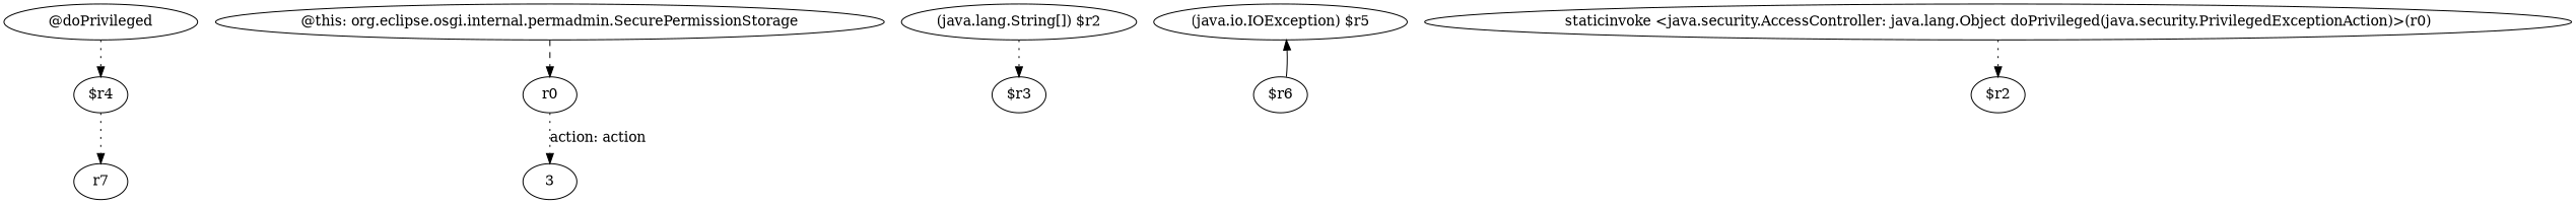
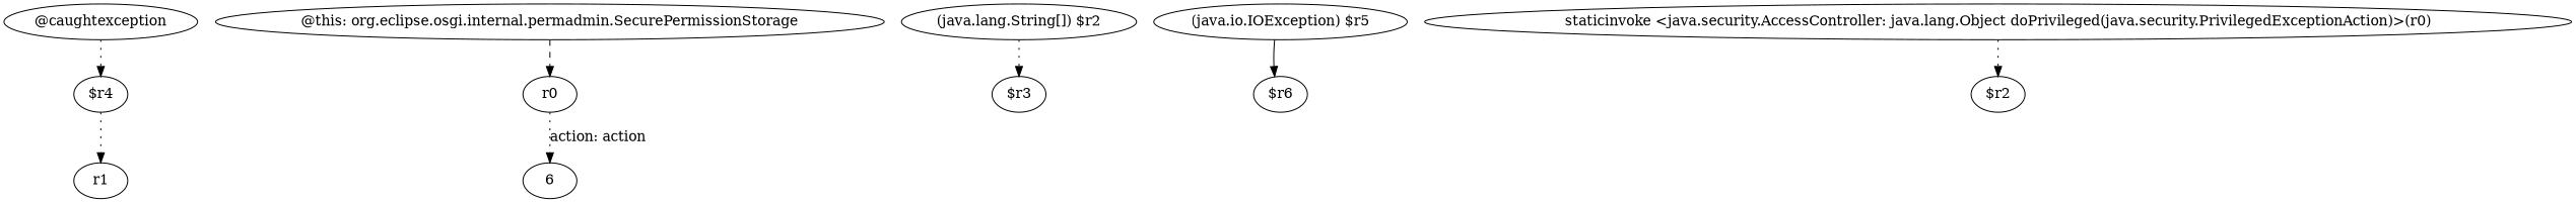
  digraph {
    edge [style=dotted]
    n1 [label="$r4"]
-   n2 [label=r7]
+   n2 [label=r1]
    n3 [label=r0]
-   n4 [label=3]
+   n4 [label=6]
    n5 [label="(java.lang.String[]) $r2"]
    n6 [label="$r3"]
    n7 [label="@this: org.eclipse.osgi.internal.permadmin.SecurePermissionStorage"]
-   n8 [label="@doPrivileged"]
+   n8 [label="@caughtexception"]
    n9 [label="(java.io.IOException) $r5"]
    n10 [label="$r6"]
    n11 [label="staticinvoke <java.security.AccessController: java.lang.Object doPrivileged(java.security.PrivilegedExceptionAction)>(r0)"]
    n12 [label="$r2"]
    n1 -> n2
    n3 -> n4 [label="action: action"]
    n5 -> n6
    n7 -> n3 [style=dashed]
    n8 -> n1
-   n10 -> n9 [style=solid]
+   n9 -> n10 [style=solid]
    n11 -> n12
  }
